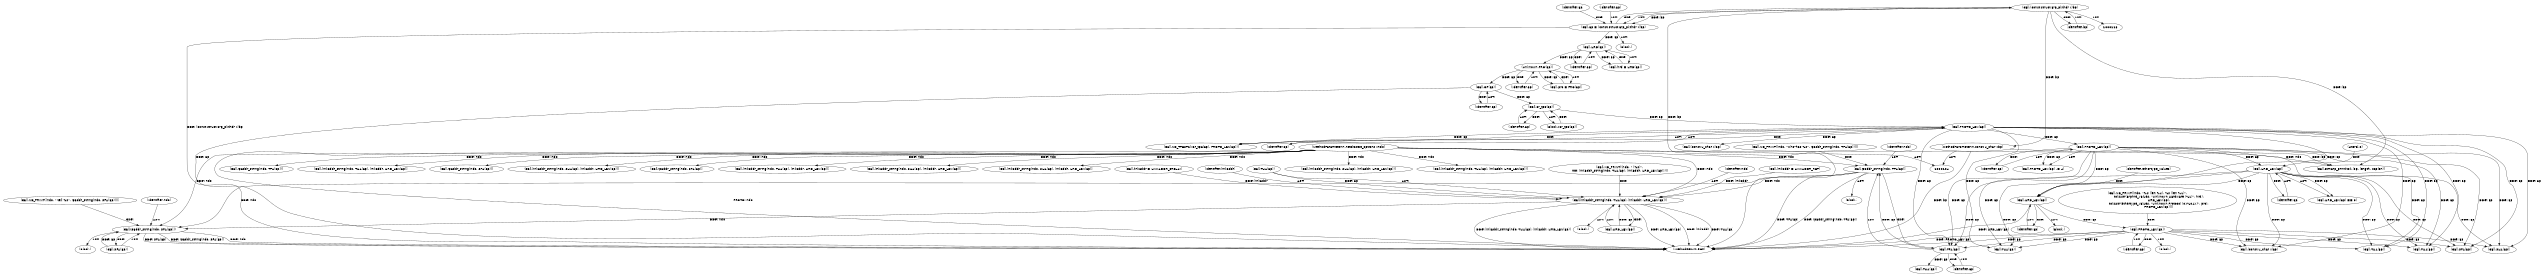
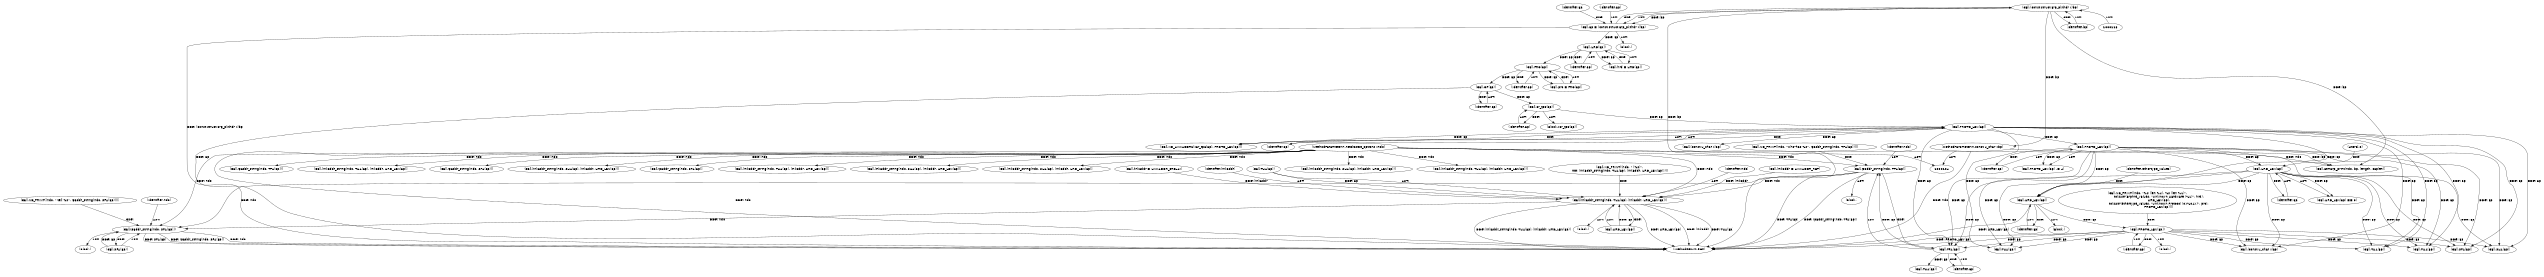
  digraph {
    fontname="DejaVu Sans"
    node [fontname="DejaVu Sans"]
    edge [fontname="DejaVu Sans"]
    n1 [label="(Call,ipaddr_string(ndo, TPA(ap)))"]
    n2 [label="(Call,TPA(ap))"]
    n3 [label="(Call,linkaddr_string(ndo, THA(ap), linkaddr, HRD_LEN(ap)))"]
    n4 [label="(Call,ipaddr_string(ndo, SPA(ap)))"]
    n5 [label="(Block,)"]
    n6 [label="(MethodReturn,RET)"]
    n7 [label="(Call,THA(ap))"]
    n8 [label="(Identifier,ap)"]
    n9 [label="(Block,)"]
    n10 [label="(Call,HRD_LEN(ap))"]
    n11 [label="(Call,SPA(ap))"]
    n12 [label="(Block,)"]
    n13 [label="(MethodParameterIn,netdissect_options *ndo)"]
    n14 [label="(Call,ipaddr_string(ndo, SPA(ap)))"]
    n15 [label="(Call,linkaddr_string(ndo, THA(ap), linkaddr, HRD_LEN(ap)))"]
    n16 [label="(Call,linkaddr_string(ndo, SHA(ap), linkaddr, HRD_LEN(ap)))"]
    n17 [label="(Call,linkaddr_string(ndo, SHA(ap), linkaddr, HRD_LEN(ap)))"]
    n18 [label="(Call,linkaddr_string(ndo, SHA(ap), linkaddr, HRD_LEN(ap)))"]
    n19 [label="(Call,linkaddr_string(ndo, THA(ap), linkaddr, HRD_LEN(ap)))"]
    n20 [label="(Call,ipaddr_string(ndo, TPA(ap)))"]
    n21 [label="(Call,linkaddr_string(ndo, THA(ap), linkaddr, HRD_LEN(ap)))"]
    n22 [label="(Call,ipaddr_string(ndo, SPA(ap)))"]
    n23 [label="(Call,linkaddr_string(ndo, SHA(ap), linkaddr, HRD_LEN(ap)))"]
-   n24 [label="(Call,atmarp_print(tok, bp, length, caplen))"]
+   n24 [label="(Call,atmarp_print(ndo, bp, length, caplen))"]
    1000104
    n26 [label="(Call,PROTO_LEN(ap))"]
    n27 [label="(Call,(const u_char *)ap)"]
    n28 [label="(Call,THA(ap))"]
    n29 [label="(Call,THA(ap))"]
    n30 [label="(Call,SPA(ap))"]
    n31 [label="(Identifier,ap)"]
    n32 [label="(Block,)"]
    n33 [label="(Call,THA(ap))"]
    n34 [label="(Call,SHA(ap))"]
    n35 [label="(Call,HRD_LEN(ap))"]
    n36 [label="(Block,)"]
    n37 [label="(Identifier,ap)"]
    n38 [label="(Call,HRD_LEN(ap))"]
    n39 [label="(Identifier,ap)"]
    n40 [label="(Call,HRD_LEN(ap) == 0)"]
    n41 [label="(Call,PROTO_LEN(ap))"]
    n42 [label="(Identifier,ap)"]
    n43 [label="(Call,PROTO_LEN(ap) != 4)"]
    n44 [label="(Call,PROTO_LEN(ap))"]
-   n45 [label="(Call,ND_TTEST2(*ar_tpa(ap), PROTO_LEN(ap)))"]
+   n45 [label="(Call,ND_LINKADDR2(*ar_tpa(ap), PROTO_LEN(ap)))"]
    n46 [label="(Identifier,ap)"]
    n47 [label="(Call,(const u_char *)ap)"]
    n48 [label="(Call,ar_tpa(ap))"]
    n49 [label="(Identifier,ap)"]
    n50 [label="(Block,*ar_tpa(ap))"]
    n51 [label="(Call,OP(ap))"]
    n52 [label="(Identifier,ap)"]
-   n53 [label="(Unknown,PRO(ap))"]
+   n53 [label="(Call,PRO(ap))"]
    n54 [label="(Call,pro = PRO(ap))"]
    n55 [label="(Identifier,ap)"]
    n56 [label="(Call,HRD(ap))"]
    n57 [label="(Call,hrd = HRD(ap))"]
    n58 [label="(Identifier,ap)"]
    n59 [label="(Call,ap = (const struct arp_pkthdr *)bp)"]
    n60 [label="(Call,(const struct arp_pkthdr *)bp)"]
    n61 [label="(Block,)"]
    n62 [label="(Identifier,bp)"]
    n63 [label="(MethodParameterIn,const u_char *bp)"]
    n64 [label="(Literal,0)"]
    n65 [label="(Call,ND_PRINT((ndo, \" (%s)\",\n \t\t\t\t  linkaddr_string(ndo, THA(ap), linkaddr, HRD_LEN(ap)))))"]
    n66 [label="(Identifier,ndo)"]
    n67 [label="(Identifier,ndo)"]
    n68 [label="(Identifier,ap)"]
    n69 [label="(Identifier,ethertype_values)"]
    n70 [label="(Identifier,ndo)"]
    n71 [label="(Call,THA(ap))"]
    n72 [label="(Call,ND_PRINT((ndo, \"%s (len %u), %s (len %u)\",\n                      tok2str(arphrd_values, \"Unknown Hardware (%u)\", hrd),\n                      HRD_LEN(ap),\n                      tok2str(ethertype_values, \"Unknown Protocol (0x%04x)\", pro),\n                      PROTO_LEN(ap))))"]
    n73 [label="(Call,linkaddr = LINKADDR_RET)"]
    n74 [label="(Call,ND_PRINT((ndo, \"who-has %s\", ipaddr_string(ndo, TPA(ap)))))"]
    n75 [label="(Call,linkaddr = LINKADDR_FRELAY)"]
    n76 [label="(Identifier,ap)"]
    n77 [label="(Identifier,linkaddr)"]
    n78 [label="(Call,ND_PRINT((ndo, \" tell %s\", ipaddr_string(ndo, SPA(ap)))))"]
    1000118
    n1 -> n2 [label="CFG: "]
    n1 -> n3 [label="DDG: ndo"]
    n1 -> n4 [label="DDG: ndo"]
    n1 -> n5 [label="AST: "]
    n1 -> n6 [label="DDG: TPA(ap)"]
    n1 -> n6 [label="DDG: ipaddr_string(ndo, TPA(ap))"]
    n2 -> n1 [label="AST: "]
    n2 -> n1 [label="DDG: ap"]
    n2 -> n7 [label="DDG: ap"]
    n2 -> n8 [label="CFG: "]
    n3 -> n4 [label="DDG: ndo"]
    n3 -> n6 [label="DDG: linkaddr"]
    n3 -> n6 [label="DDG: THA(ap)"]
    n3 -> n6 [label="DDG: linkaddr_string(ndo, THA(ap), linkaddr, HRD_LEN(ap))"]
    n3 -> n6 [label="DDG: HRD_LEN(ap)"]
    n3 -> n9 [label="AST: "]
    n3 -> n10 [label="CFG: "]
    n4 -> n6 [label="DDG: ndo"]
    n4 -> n6 [label="DDG: SPA(ap)"]
    n4 -> n6 [label="DDG: ipaddr_string(ndo, SPA(ap))"]
    n4 -> n11 [label="CFG: "]
    n4 -> n12 [label="AST: "]
    n8 -> n2 [label="AST: "]
    n10 -> n3 [label="AST: "]
    n10 -> n3 [label="DDG: ap"]
    n11 -> n4 [label="AST: "]
    n11 -> n4 [label="DDG: ap"]
    n13 -> n1 [label="DDG: ndo"]
    n13 -> n3 [label="DDG: ndo"]
    n13 -> n4 [label="DDG: ndo"]
-   n13 -> n6 [label="PROTO: ndo"]
+   n13 -> n6 [label="DDG: ndo"]
    n13 -> n14 [label="DDG: ndo"]
    n13 -> n15 [label="DDG: ndo"]
    n13 -> n16 [label="DDG: ndo"]
    n13 -> n17 [label="DDG: ndo"]
    n13 -> n18 [label="DDG: ndo"]
    n13 -> n19 [label="DDG: ndo"]
    n13 -> n20 [label="DDG: ndo"]
    n13 -> n21 [label="DDG: ndo"]
    n13 -> n22 [label="DDG: ndo"]
    n13 -> n23 [label="DDG: ndo"]
    n13 -> n24 [label="DDG: ndo"]
    n13 -> 1000104 [label="AST: "]
    n26 -> n2 [label="DDG: ap"]
    n26 -> n6 [label="DDG: PROTO_LEN(ap)"]
    n26 -> n6 [label="DDG: ap"]
    n26 -> n27 [label="DDG: ap"]
    n26 -> n28 [label="DDG: ap"]
    n26 -> n29 [label="DDG: ap"]
    n26 -> n30 [label="DDG: ap"]
    n26 -> n31 [label="CFG: "]
    n26 -> n32 [label="AST: "]
    n26 -> n33 [label="DDG: ap"]
    n26 -> n34 [label="DDG: ap"]
    n31 -> n26 [label="AST: "]
    n35 -> n6 [label="DDG: HRD_LEN(ap)"]
    n35 -> n26 [label="DDG: ap"]
    n35 -> n36 [label="AST: "]
    n35 -> n37 [label="CFG: "]
    n37 -> n35 [label="AST: "]
    n38 -> n2 [label="DDG: ap"]
    n38 -> n27 [label="DDG: ap"]
    n38 -> n28 [label="DDG: ap"]
    n38 -> n29 [label="DDG: ap"]
    n38 -> n30 [label="DDG: ap"]
    n38 -> n33 [label="DDG: ap"]
    n38 -> n34 [label="DDG: ap"]
    n38 -> n35 [label="DDG: ap"]
    n38 -> n39 [label="CFG: "]
    n38 -> n40 [label="AST: "]
    n38 -> n40 [label="DDG: ap"]
    n39 -> n38 [label="AST: "]
    n41 -> n2 [label="DDG: ap"]
    n41 -> n27 [label="DDG: ap"]
    n41 -> n28 [label="DDG: ap"]
    n41 -> n29 [label="DDG: ap"]
    n41 -> n30 [label="DDG: ap"]
    n41 -> n33 [label="DDG: ap"]
    n41 -> n34 [label="DDG: ap"]
    n41 -> n35 [label="DDG: ap"]
    n41 -> n38 [label="DDG: ap"]
    n41 -> n42 [label="CFG: "]
    n41 -> n43 [label="AST: "]
    n41 -> n43 [label="DDG: ap"]
    n42 -> n41 [label="AST: "]
    n44 -> n2 [label="DDG: ap"]
    n44 -> n27 [label="DDG: ap"]
    n44 -> n28 [label="DDG: ap"]
    n44 -> n29 [label="DDG: ap"]
    n44 -> n30 [label="DDG: ap"]
    n44 -> n33 [label="DDG: ap"]
    n44 -> n34 [label="DDG: ap"]
    n44 -> n35 [label="DDG: ap"]
    n44 -> n41 [label="DDG: ap"]
    n44 -> n45 [label="AST: "]
    n44 -> n45 [label="DDG: ap"]
    n44 -> n46 [label="CFG: "]
    n44 -> n47 [label="DDG: ap"]
    n45 -> n44 [label="CFG: "]
    n46 -> n44 [label="AST: "]
    n48 -> n44 [label="DDG: ap"]
    n48 -> n49 [label="CFG: "]
    n48 -> n50 [label="AST: "]
    n49 -> n48 [label="AST: "]
-   n50 -> n48 [label="CFG: "]
    n51 -> n6 [label="DDG: ap"]
    n51 -> n48 [label="DDG: ap"]
    n51 -> n52 [label="CFG: "]
    n52 -> n51 [label="AST: "]
    n53 -> n51 [label="DDG: ap"]
    n53 -> n54 [label="AST: "]
    n53 -> n54 [label="DDG: ap"]
    n53 -> n55 [label="CFG: "]
    n54 -> n53 [label="CFG: "]
    n55 -> n53 [label="AST: "]
    n56 -> n53 [label="DDG: ap"]
    n56 -> n57 [label="AST: "]
    n56 -> n57 [label="DDG: ap"]
    n56 -> n58 [label="CFG: "]
    n57 -> n56 [label="CFG: "]
    n58 -> n56 [label="AST: "]
    n59 -> n6 [label="DDG: (const struct arp_pkthdr *)bp"]
    n59 -> n56 [label="DDG: ap"]
    n59 -> n60 [label="CFG: "]
    n59 -> n61 [label="AST: "]
    n60 -> n6 [label="DDG: bp"]
    n60 -> n24 [label="DDG: bp"]
    n60 -> n59 [label="AST: "]
    n60 -> n59 [label="DDG: bp"]
    n60 -> n62 [label="CFG: "]
    n60 -> n63 [label="DDG: bp"]
    n62 -> n60 [label="AST: "]
-   n63 -> n6 [label="DDG: bp"]
+   n63 -> n6 [label="DDG: ndo"]
    n63 -> n24 [label="DDG: bp"]
    n63 -> 1000104 [label="AST: "]
    n64 -> n38 [label="CFG: "]
    n65 -> n3 [label="CFG: "]
    n66 -> n1 [label="AST: "]
    n67 -> n4 [label="AST: "]
    n68 -> n59 [label="CFG: "]
    n69 -> n35 [label="CFG: "]
    n70 -> n3 [label="AST: "]
    n71 -> n3 [label="AST: "]
    n71 -> n3 [label="DDG: ap"]
    n72 -> n26 [label="CFG: "]
    n73 -> n3 [label="DDG: linkaddr"]
    n74 -> n1 [label="CFG: "]
    n75 -> n3 [label="DDG: linkaddr"]
    n76 -> n59 [label="AST: "]
    n77 -> n3 [label="AST: "]
    n78 -> n4 [label="CFG: "]
-   n60 -> 1000118 [label="AST: "]
+   1000118 -> n60 [label="AST: "]
  }
